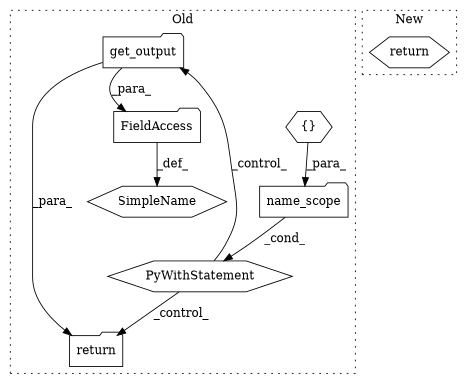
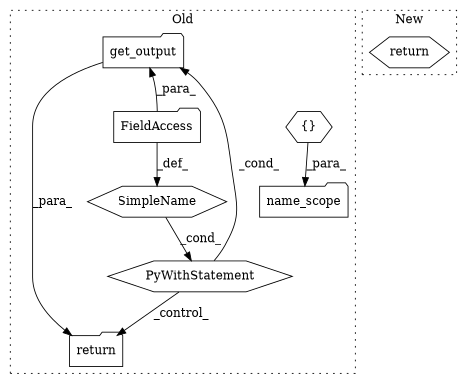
  digraph {
    node [a=32 l="11,1" shape=folder]
    n1 [label=get_output s="3640,3738"]
    n2 [a=41 l=7 label=return s=3747]
    n3 [a=42 label=SimpleName shape=hexagon l=""]
    n4 [a=22 l=18 label=FieldAccess s=3651]
    n5 [a=4 l="1,1" label="{}" s="3581,3600" shape=hexagon]
    n6 [a=104 l="10,2" label=PyWithStatement s="3520,3602" shape=hexagon]
    n7 [label=name_scope s="3541,3601"]
    n8 [a=41 l=7 label=return s=2569 shape=hexagon]
    subgraph cluster_1 {
      label=Old
      style=dotted
      n1
      n2
      n3
      n4
      n5
      n6
      n7
    }
    subgraph cluster_2 {
      label=New
      style=dotted
      n8
    }
    n1 -> n2 [label=_para_]
-   n7 -> n6 [label=_cond_]
-   n1 -> n4 [label=_para_]
+   n3 -> n6 [label=_cond_]
+   n4 -> n1 [label=_para_]
    n4 -> n3 [label=_def_]
    n5 -> n7 [label=_para_]
-   n6 -> n1 [label=_control_]
+   n6 -> n1 [label=_cond_]
    n6 -> n2 [label=_control_]
  }
